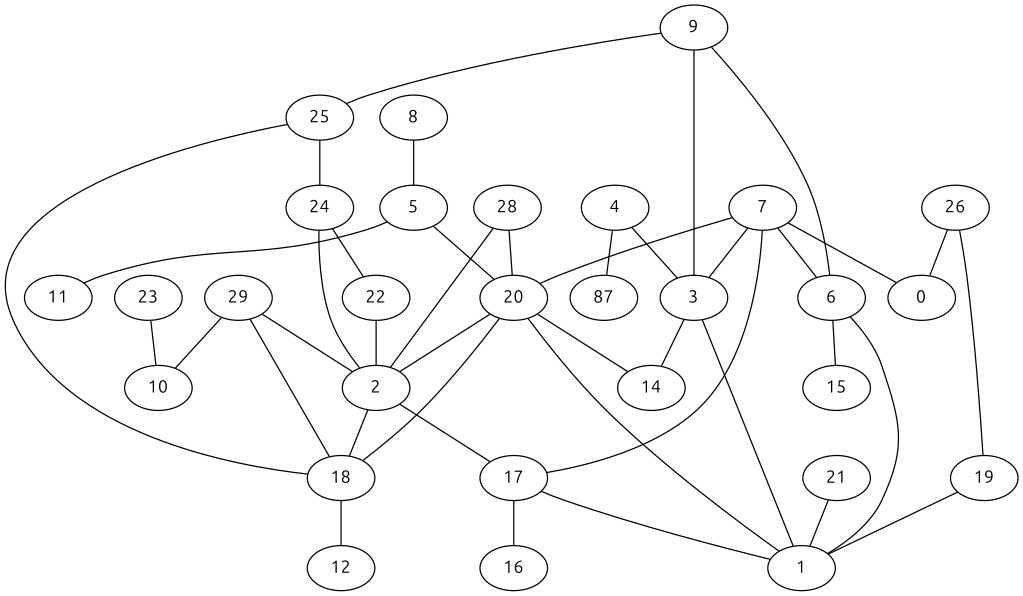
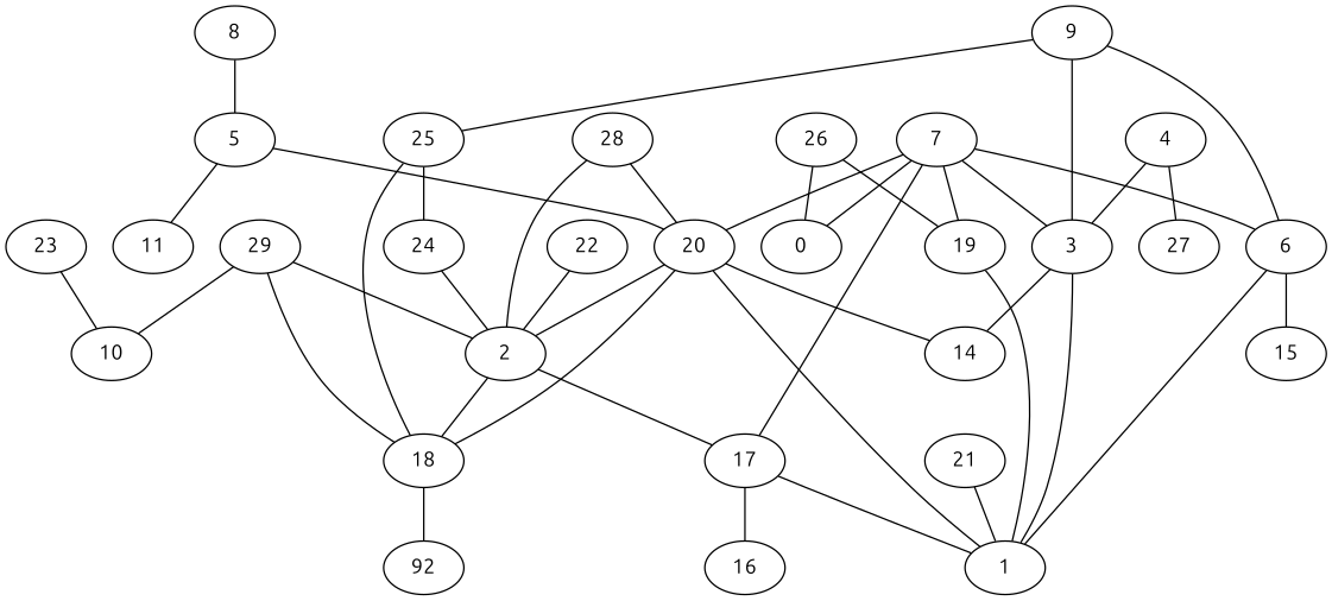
  digraph {
    fontname=Ubuntu
    node [fontname=Ubuntu]
    edge [color=black dir=none fontname=Ubuntu]
    29
    10
    2
    18
    17
    1
    3
    14
    6
    15
    20
-   12
+   12 [label=92]
    9
    25
    22
    16
    28
    24
    0
    26
    19
    5
    11
    7
    8
    4
-   27 [label=87]
+   27
    21
    23
    subgraph sub_1 {
      29
      10
      2
      18
      17
      1
      3
      14
      6
      15
      20
      12
      9
      25
      22
      16
      28
      24
      0
      26
      19
      5
      11
      7
      8
      4
      27
      21
      23
    }
    29 -> 10
    29 -> 2
    29 -> 18
    2 -> 18
    2 -> 17
    18 -> 12
    17 -> 1
    17 -> 16
    3 -> 1
    3 -> 14
    6 -> 1
    6 -> 15
    20 -> 2
    20 -> 18
    20 -> 1
    20 -> 14
    9 -> 3
    9 -> 6
    9 -> 25
    25 -> 18
    25 -> 24
    22 -> 2
    28 -> 2
    28 -> 20
    24 -> 2
-   24 -> 22
    26 -> 0
    26 -> 19
    19 -> 1
    5 -> 20
    5 -> 11
    7 -> 17
    7 -> 3
    7 -> 6
    7 -> 20
    7 -> 0
+   7 -> 19
    8 -> 5
    4 -> 3
    4 -> 27
    21 -> 1
    23 -> 10
  }
